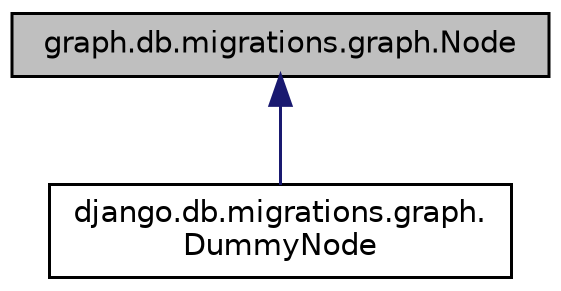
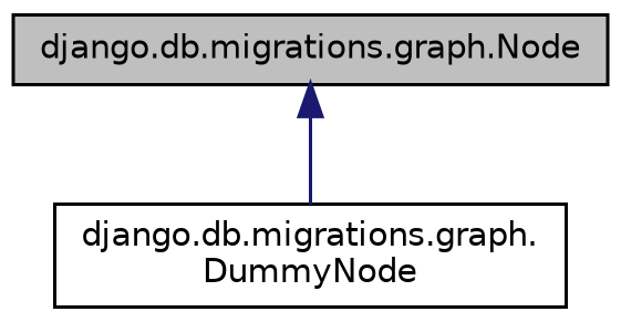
  digraph {
    node [color=black fontname=Helvetica fontsize=10 shape=record style=filled]
-   n1 [fillcolor=grey75 fontcolor=black height=0.2 label="graph.db.migrations.graph.Node" width=0.4]
+   n1 [fillcolor=grey75 fontcolor=black height=0.2 label="django.db.migrations.graph.Node" width=0.4]
    n2 [fillcolor=white height=0.2 label="django.db.migrations.graph.\lDummyNode" width=0.4]
    n1 -> n2 [color=midnightblue dir=back fontname=Helvetica fontsize=10 labelfontname=Helvetica labelfontsize=10 style=solid]
  }
